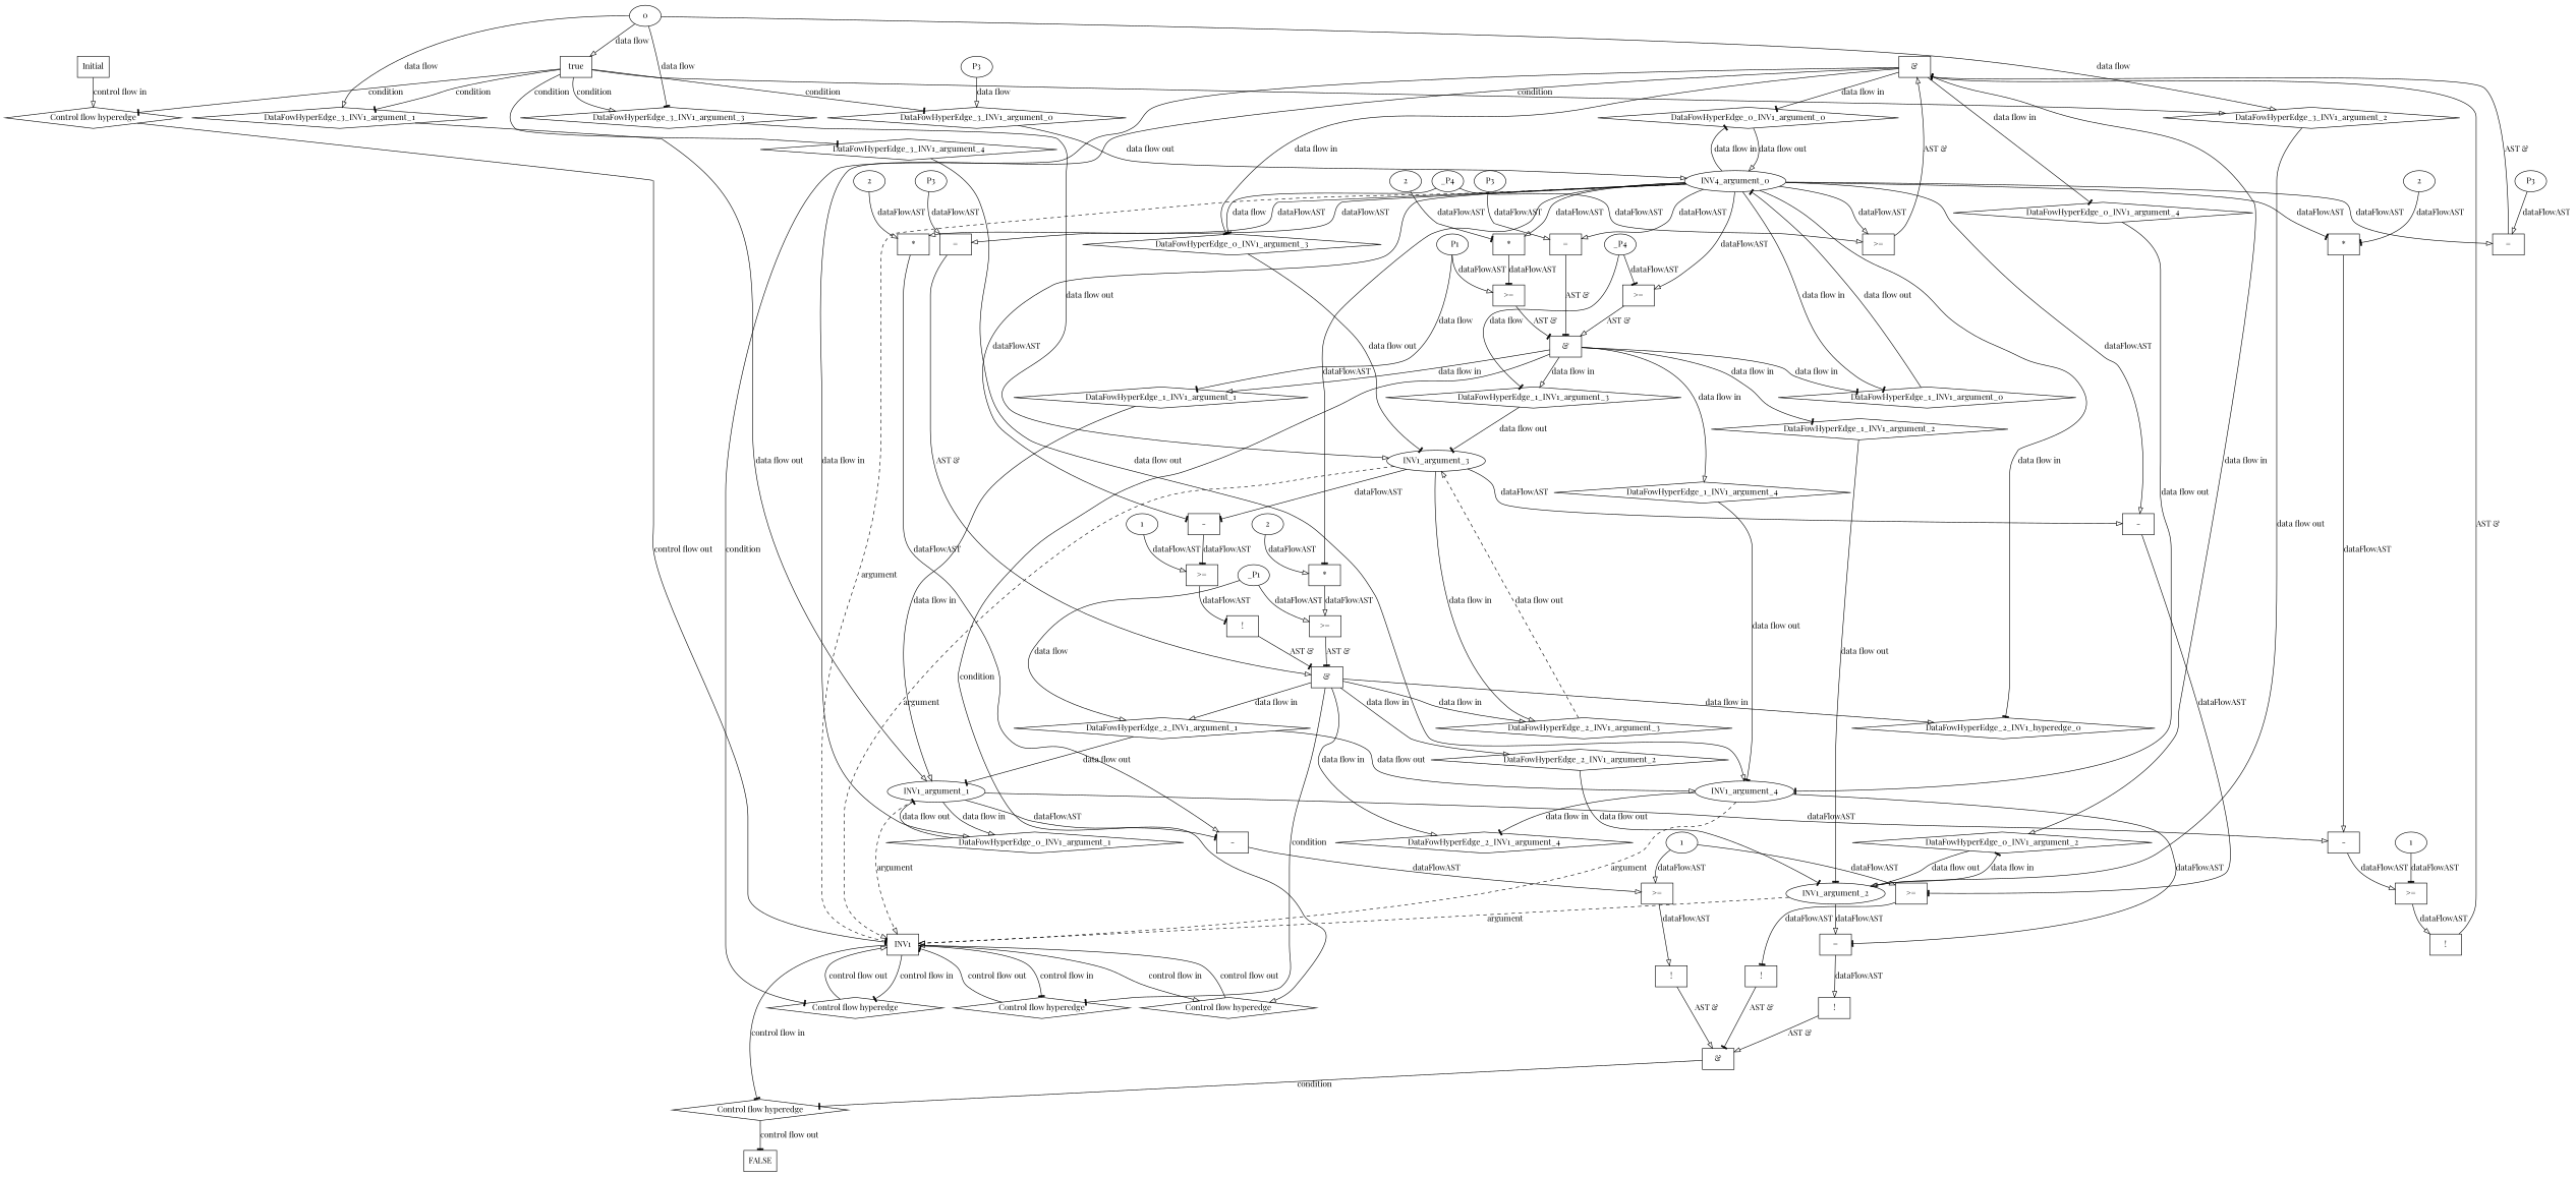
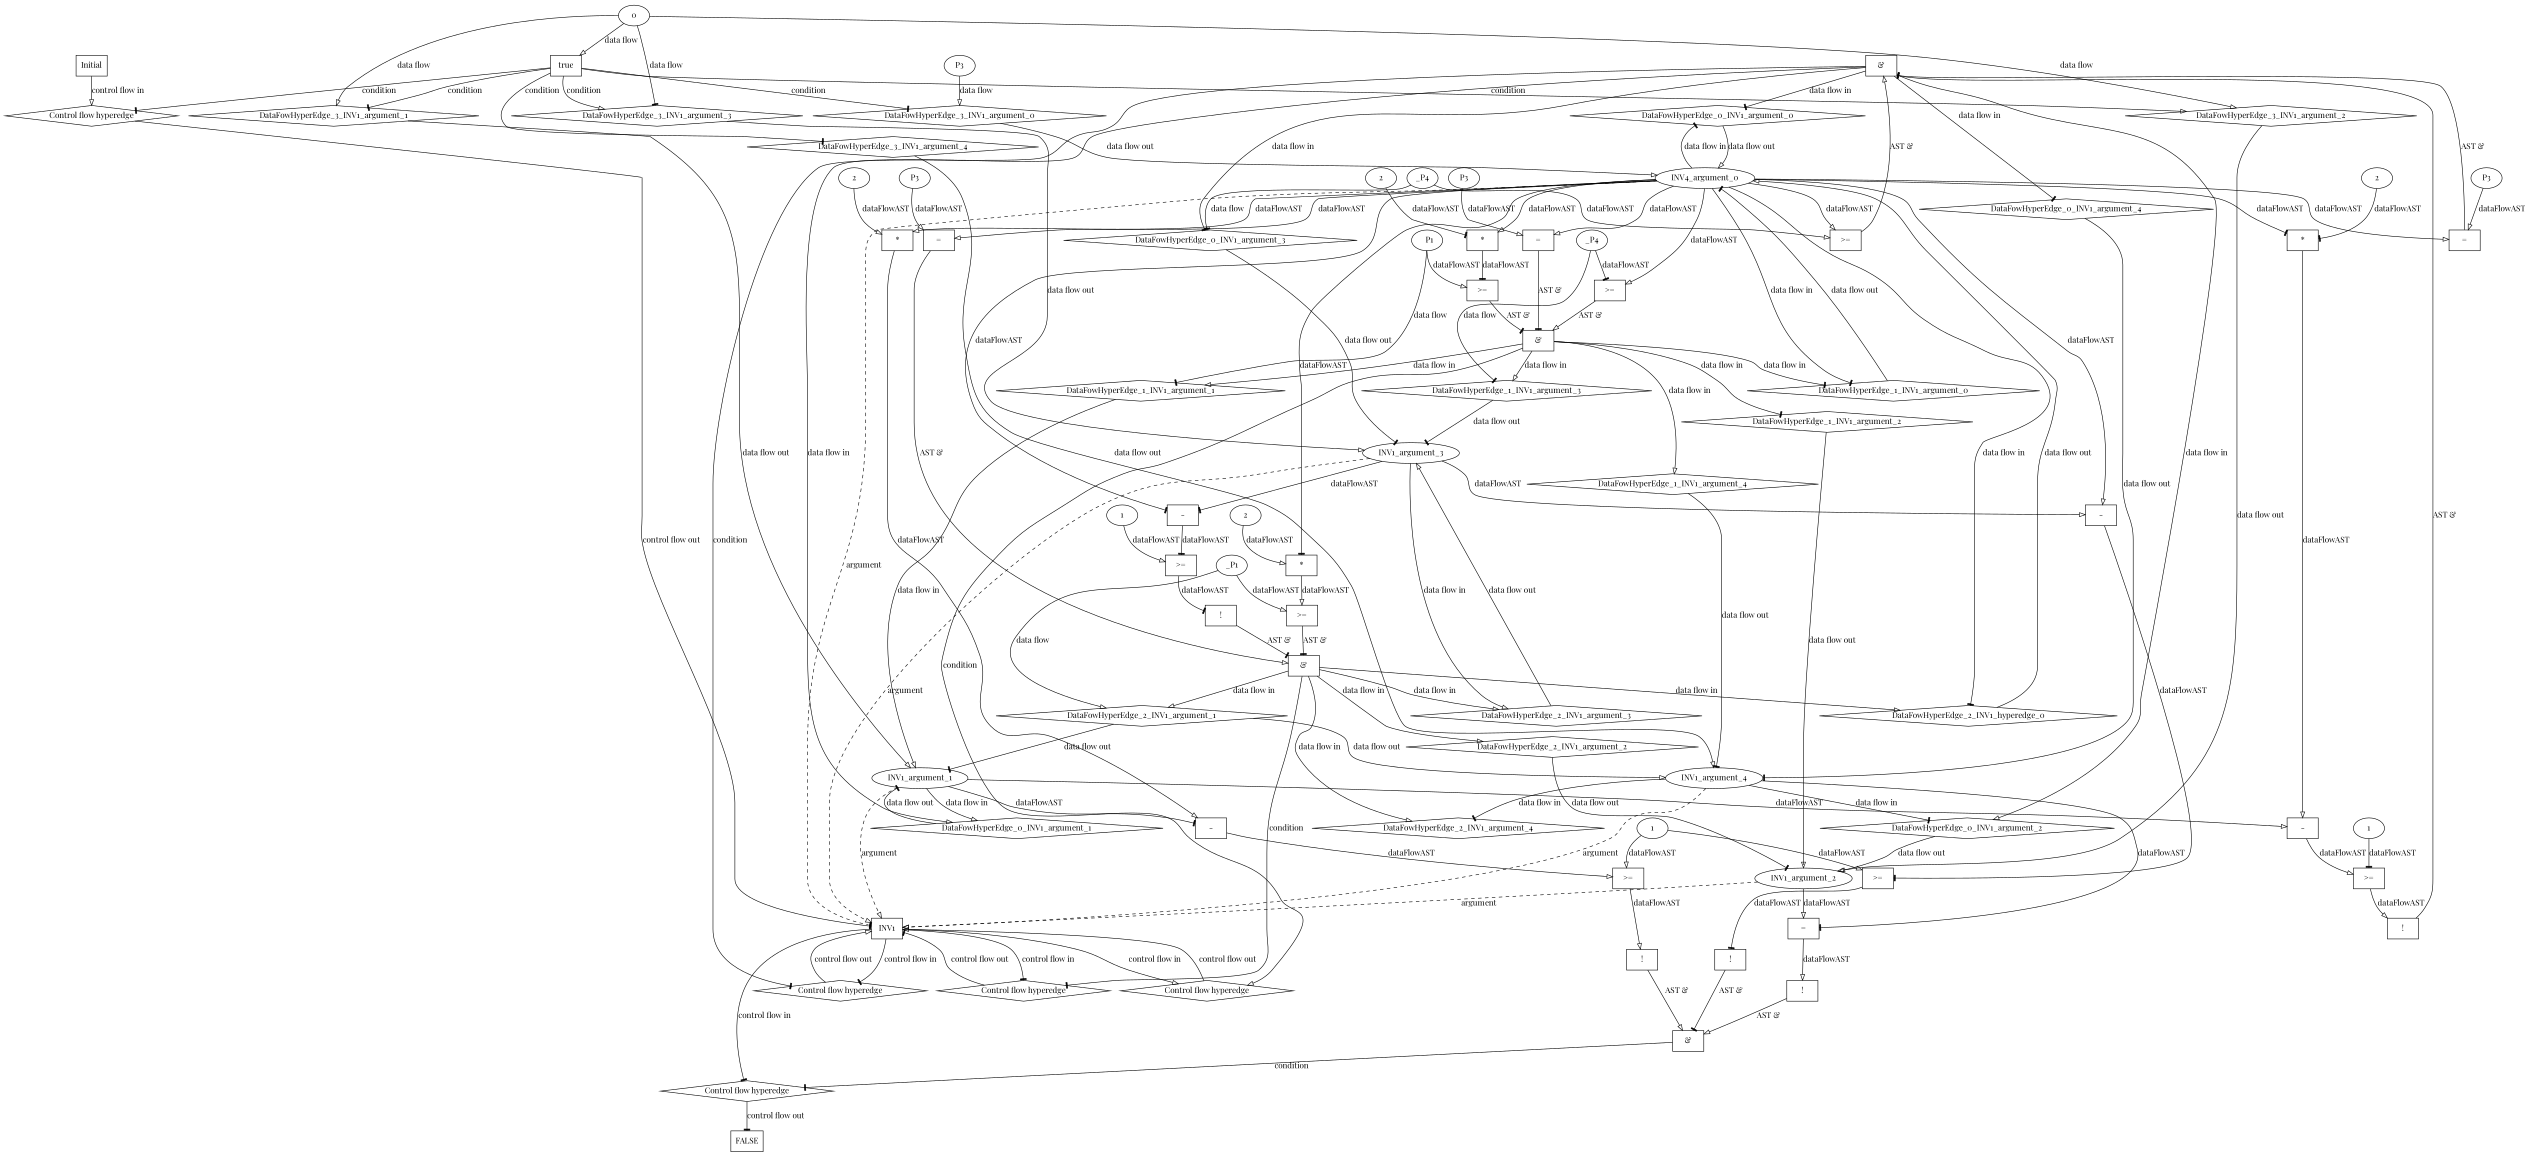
  digraph {
    fontname="Playfair Display"
    node [fontname="Playfair Display" shape=rect]
    edge [arrowhead=onormal fontname="Playfair Display"]
    n1 [label=INV1 nodeName=INV1]
    n2 [label="Control flow hyperedge" nodeName=ControlFowHyperEdge_0 shape=diamond]
    n3 [label="Control flow hyperedge" nodeName=ControlFowHyperEdge_1 shape=diamond]
    n4 [label="Control flow hyperedge" nodeName=ControlFowHyperEdge_2 shape=diamond]
    n5 [label="Control flow hyperedge" nodeName=ControlFowHyperEdge_4 shape=diamond]
    n6 [label=FALSE nodeName=FALSE]
    n7 [label=Initial nodeName=Initial]
    n8 [label="Control flow hyperedge" nodeName=ControlFowHyperEdge_3 shape=diamond]
    n9 [label=INV4_argument_0 nodeName=argument0 shape=oval]
    n10 [label="*" nodeName=xxxINV1___INV1_0xxxguard_0_node_3]
    n11 [label=">=" nodeName=xxxINV1___INV1_0xxxguard1_node_0]
    n12 [label="=" nodeName=xxxINV1___INV1_0xxxguard2_node_0]
    n13 [label=">=" nodeName=xxxINV1___INV1_1xxxguard_0_node_0]
    n14 [label="*" nodeName=xxxINV1___INV1_1xxxguard1_node_1]
    n15 [label="=" nodeName=xxxINV1___INV1_1xxxguard2_node_0]
    n16 [label="*" nodeName=xxxINV1___INV1_2xxxguard_0_node_1]
    n17 [label="-" nodeName=xxxINV1___INV1_2xxxguard1_node_2]
    n18 [label="=" nodeName=xxxINV1___INV1_2xxxguard2_node_0]
    n19 [label="*" nodeName=xxxFALSE___INV1_4xxxguard1_node_3]
    n20 [label="-" nodeName=xxxFALSE___INV1_4xxxguard2_node_2]
    n21 [label=DataFowHyperEdge_0_INV1_argument_0 nodeName=DataFowHyperEdge_0_INV1_argument_0 shape=diamond]
    n22 [label=DataFowHyperEdge_1_INV1_argument_0 nodeName=DataFowHyperEdge_1_INV1_argument_0 shape=diamond]
    n23 [label=DataFowHyperEdge_2_INV1_hyperedge_0 nodeName=DataFowHyperEdge_2_INV1_argument_0 shape=diamond]
    n24 [label="-" nodeName=xxxINV1___INV1_0xxxguard_0_node_2]
    n25 [label="&" nodeName=xxxINV1___INV1_0xxx_and]
    n26 [label="&" nodeName=xxxINV1___INV1_1xxx_and]
    n27 [label=">=" nodeName=xxxINV1___INV1_1xxxguard1_node_0]
    n28 [label=">=" nodeName=xxxINV1___INV1_2xxxguard_0_node_0]
    n29 [label=">=" nodeName=xxxINV1___INV1_2xxxguard1_node_1]
    n30 [label="&" nodeName=xxxINV1___INV1_2xxx_and]
    n31 [label="-" nodeName=xxxFALSE___INV1_4xxxguard1_node_2]
    n32 [label=">=" nodeName=xxxFALSE___INV1_4xxxguard2_node_1]
    n33 [label=INV1_argument_1 nodeName=argument1 shape=oval]
    n34 [label=DataFowHyperEdge_0_INV1_argument_1 nodeName=DataFowHyperEdge_0_INV1_argument_1 shape=diamond]
    n35 [label=">=" nodeName=xxxINV1___INV1_0xxxguard_0_node_1]
    n36 [label=">=" nodeName=xxxFALSE___INV1_4xxxguard1_node_1]
    n37 [label=INV1_argument_2 nodeName=argument2 shape=oval]
    n38 [label="=" nodeName=xxxFALSE___INV1_4xxxguard_0_node_1]
    n39 [label=DataFowHyperEdge_0_INV1_argument_2 nodeName=DataFowHyperEdge_0_INV1_argument_2 shape=diamond]
    n40 [label="!" nodeName=xxxFALSE___INV1_4xxxguard_0_node_0]
    n41 [label=INV1_argument_3 nodeName=argument3 shape=oval]
    n42 [label=DataFowHyperEdge_2_INV1_argument_3 nodeName=DataFowHyperEdge_2_INV1_argument_3 shape=diamond]
    n43 [label=INV1_argument_4 nodeName=argument4 shape=oval]
    n44 [label=DataFowHyperEdge_2_INV1_argument_4 nodeName=DataFowHyperEdge_2_INV1_argument_4 shape=diamond]
    n45 [label=DataFowHyperEdge_0_INV1_argument_3 nodeName=DataFowHyperEdge_0_INV1_argument_3 shape=diamond]
    n46 [label=DataFowHyperEdge_0_INV1_argument_4 nodeName=DataFowHyperEdge_0_INV1_argument_4 shape=diamond]
    n47 [label="!" nodeName=xxxINV1___INV1_0xxxguard_0_node_0]
    n48 [label=2 nodeName=xxxINV1___INV1_0xxxguard_0_node_4 shape=""]
    n49 [label=1 nodeName=xxxINV1___INV1_0xxxguard_0_node_7 shape=""]
    n50 [label=_P4 nodeName=xxxINV1___INV1_0xxxdataFlow_0_node_0 shape=""]
    n51 [label=P3 nodeName=xxxINV1___INV1_0xxxguard2_node_1 shape=""]
    n52 [label=DataFowHyperEdge_1_INV1_argument_1 nodeName=DataFowHyperEdge_1_INV1_argument_1 shape=diamond]
    n53 [label=DataFowHyperEdge_1_INV1_argument_3 nodeName=DataFowHyperEdge_1_INV1_argument_3 shape=diamond]
    n54 [label=DataFowHyperEdge_1_INV1_argument_2 nodeName=DataFowHyperEdge_1_INV1_argument_2 shape=diamond]
    n55 [label=DataFowHyperEdge_1_INV1_argument_4 nodeName=DataFowHyperEdge_1_INV1_argument_4 shape=diamond]
    n56 [label=_P4 nodeName=xxxINV1___INV1_1xxxdataFlow1_node_0 shape=""]
    n57 [label=2 nodeName=xxxINV1___INV1_1xxxguard1_node_2 shape=""]
    n58 [label=_P1 nodeName=xxxINV1___INV1_1xxxdataFlow_0_node_0 shape=""]
    n59 [label=P3 nodeName=xxxINV1___INV1_1xxxguard2_node_1 shape=""]
    n60 [label=DataFowHyperEdge_2_INV1_argument_1 nodeName=DataFowHyperEdge_2_INV1_argument_1 shape=diamond]
    n61 [label=DataFowHyperEdge_2_INV1_argument_2 nodeName=DataFowHyperEdge_2_INV1_argument_2 shape=diamond]
    n62 [label=2 nodeName=xxxINV1___INV1_2xxxguard_0_node_2 shape=""]
    n63 [label=_P1 nodeName=xxxINV1___INV1_2xxxdataFlow_0_node_0 shape=""]
    n64 [label="!" nodeName=xxxINV1___INV1_2xxxguard1_node_0]
    n65 [label=1 nodeName=xxxINV1___INV1_2xxxguard1_node_5 shape=""]
    n66 [label=P3 nodeName=xxxINV1___INV1_2xxxguard2_node_1 shape=""]
    n67 [label=true nodeName=true_3]
    n68 [label=DataFowHyperEdge_3_INV1_argument_4 nodeName=DataFowHyperEdge_3_INV1_argument_4 shape=diamond]
    n69 [label=DataFowHyperEdge_3_INV1_argument_1 nodeName=DataFowHyperEdge_3_INV1_argument_1 shape=diamond]
    n70 [label=DataFowHyperEdge_3_INV1_argument_2 nodeName=DataFowHyperEdge_3_INV1_argument_2 shape=diamond]
    n71 [label=DataFowHyperEdge_3_INV1_argument_3 nodeName=DataFowHyperEdge_3_INV1_argument_3 shape=diamond]
    n72 [label=DataFowHyperEdge_3_INV1_argument_0 nodeName=DataFowHyperEdge_3_INV1_argument_0 shape=diamond]
    n73 [label=0 nodeName=xxxINV1___Initial_3xxxdataFlow_0_node_0 shape=""]
    n74 [label=P3 nodeName=xxxINV1___Initial_3xxxdataFlow4_node_0 shape=""]
    n75 [label="&" nodeName=xxxFALSE___INV1_4xxx_and]
    n76 [label="!" nodeName=xxxFALSE___INV1_4xxxguard1_node_0]
    n77 [label=2 nodeName=xxxFALSE___INV1_4xxxguard1_node_4 shape=""]
    n78 [label=1 nodeName=xxxFALSE___INV1_4xxxguard1_node_7 shape=""]
    n79 [label="!" nodeName=xxxFALSE___INV1_4xxxguard2_node_0]
    n1 -> n2 [arrowhead=tee label="control flow in"]
    n1 -> n3 [label="control flow in"]
    n1 -> n4 [arrowhead=tee label="control flow in"]
    n1 -> n5 [arrowhead=tee label="control flow in"]
    n2 -> n1 [label="control flow out"]
    n3 -> n1 [label="control flow out"]
    n4 -> n1 [arrowhead=tee label="control flow out"]
    n5 -> n6 [arrowhead=tee label="control flow out"]
    n7 -> n8 [label="control flow in"]
    n8 -> n1 [arrowhead=tee label="control flow out"]
    n9 -> n1 [arrowhead=tee label=argument style=dashed]
    n9 -> n10 [arrowhead=tee label=dataFlowAST]
    n9 -> n11 [label=dataFlowAST]
    n9 -> n12 [label=dataFlowAST]
    n9 -> n13 [label=dataFlowAST]
    n9 -> n14 [label=dataFlowAST]
    n9 -> n15 [label=dataFlowAST]
    n9 -> n16 [arrowhead=tee label=dataFlowAST]
    n9 -> n17 [arrowhead=tee label=dataFlowAST]
    n9 -> n18 [label=dataFlowAST]
    n9 -> n19 [label=dataFlowAST]
    n9 -> n20 [label=dataFlowAST]
    n9 -> n21 [arrowhead=tee label="data flow in"]
    n9 -> n22 [arrowhead=tee label="data flow in"]
    n9 -> n23 [arrowhead=tee label="data flow in"]
    n10 -> n24 [label=dataFlowAST]
    n11 -> n25 [label="AST &"]
    n12 -> n25 [arrowhead=tee label="AST &"]
    n13 -> n26 [label="AST &"]
    n14 -> n27 [arrowhead=tee label=dataFlowAST]
    n15 -> n26 [arrowhead=tee label="AST &"]
    n16 -> n28 [label=dataFlowAST]
    n17 -> n29 [arrowhead=tee label=dataFlowAST]
    n18 -> n30 [label="AST &"]
    n19 -> n31 [label=dataFlowAST]
    n20 -> n32 [arrowhead=tee label=dataFlowAST]
    n21 -> n9 [label="data flow out"]
    n22 -> n9 [arrowhead=tee label="data flow out"]
+   n23 -> n9 [label="data flow out"]
    n24 -> n35 [label=dataFlowAST]
    n25 -> n2 [arrowhead=tee label=condition]
    n25 -> n21 [arrowhead=tee label="data flow in"]
    n25 -> n34 [label="data flow in"]
    n25 -> n39 [label="data flow in"]
    n25 -> n45 [arrowhead=tee label="data flow in"]
    n25 -> n46 [arrowhead=tee label="data flow in"]
    n26 -> n3 [label=condition]
    n26 -> n22 [arrowhead=tee label="data flow in"]
    n26 -> n52 [label="data flow in"]
    n26 -> n53 [label="data flow in"]
    n26 -> n54 [arrowhead=tee label="data flow in"]
    n26 -> n55 [label="data flow in"]
    n27 -> n26 [arrowhead=tee label="AST &"]
    n28 -> n30 [arrowhead=tee label="AST &"]
    n29 -> n64 [arrowhead=tee label=dataFlowAST]
    n30 -> n4 [arrowhead=tee label=condition]
    n30 -> n23 [label="data flow in"]
    n30 -> n42 [label="data flow in"]
    n30 -> n44 [label="data flow in"]
    n30 -> n60 [label="data flow in"]
    n30 -> n61 [label="data flow in"]
    n31 -> n36 [label=dataFlowAST]
    n32 -> n79 [arrowhead=tee label=dataFlowAST]
    n33 -> n1 [label=argument style=dashed]
    n33 -> n24 [label=dataFlowAST]
    n33 -> n31 [arrowhead=tee label=dataFlowAST]
    n33 -> n34 [label="data flow in"]
    n34 -> n33 [arrowhead=tee label="data flow out"]
    n35 -> n47 [label=dataFlowAST]
    n36 -> n76 [label=dataFlowAST]
    n37 -> n1 [label=argument style=dashed]
    n37 -> n38 [label=dataFlowAST]
-   n37 -> n39 [arrowhead=tee label="data flow in"]
+   n43 -> n39 [arrowhead=tee label="data flow in"]
    n38 -> n40 [label=dataFlowAST]
    n39 -> n37 [label="data flow out"]
    n40 -> n75 [label="AST &"]
    n41 -> n1 [label=argument style=dashed]
    n41 -> n17 [arrowhead=tee label=dataFlowAST]
    n41 -> n20 [label=dataFlowAST]
    n41 -> n42 [label="data flow in"]
-   n42 -> n41 [label="data flow out" style=dashed]
+   n42 -> n41 [label="data flow out"]
    n43 -> n1 [label=argument style=dashed]
    n43 -> n38 [arrowhead=tee label=dataFlowAST]
    n43 -> n44 [arrowhead=tee label="data flow in"]
    n45 -> n41 [arrowhead=tee label="data flow out"]
    n46 -> n43 [arrowhead=tee label="data flow out"]
    n47 -> n25 [arrowhead=tee label="AST &"]
    n48 -> n10 [arrowhead=tee label=dataFlowAST]
    n49 -> n35 [arrowhead=tee label=dataFlowAST]
    n50 -> n11 [label=dataFlowAST]
    n50 -> n45 [arrowhead=tee label="data flow"]
    n51 -> n12 [label=dataFlowAST]
    n52 -> n33 [label="data flow in"]
    n53 -> n41 [arrowhead=tee label="data flow out"]
-   n54 -> n37 [arrowhead=tee label="data flow out"]
+   n54 -> n37 [label="data flow out"]
    n55 -> n43 [arrowhead=tee label="data flow out"]
    n56 -> n13 [arrowhead=tee label=dataFlowAST]
    n56 -> n53 [arrowhead=tee label="data flow"]
    n57 -> n14 [arrowhead=tee label=dataFlowAST]
    n58 -> n27 [label=dataFlowAST]
    n58 -> n52 [arrowhead=tee label="data flow"]
    n59 -> n15 [label=dataFlowAST]
    n60 -> n33 [arrowhead=tee label="data flow out"]
    n60 -> n43 [label="data flow out"]
    n61 -> n37 [arrowhead=tee label="data flow out"]
    n62 -> n16 [label=dataFlowAST]
    n63 -> n28 [label=dataFlowAST]
    n63 -> n60 [label="data flow"]
    n64 -> n30 [arrowhead=tee label="AST &"]
    n65 -> n29 [label=dataFlowAST]
    n66 -> n18 [label=dataFlowAST]
    n67 -> n8 [arrowhead=tee label=condition]
    n67 -> n68 [arrowhead=tee label=condition]
    n67 -> n69 [arrowhead=tee label=condition]
    n67 -> n70 [label=condition]
    n67 -> n71 [label=condition]
    n67 -> n72 [arrowhead=tee label=condition]
    n68 -> n43 [label="data flow out"]
    n69 -> n33 [label="data flow out"]
    n70 -> n37 [label="data flow out"]
    n71 -> n41 [label="data flow out"]
    n72 -> n9 [label="data flow out"]
    n73 -> n67 [label="data flow"]
    n73 -> n69 [label="data flow"]
    n73 -> n70 [label="data flow"]
    n73 -> n71 [arrowhead=tee label="data flow"]
    n74 -> n72 [label="data flow"]
    n75 -> n5 [arrowhead=tee label=condition]
    n76 -> n75 [label="AST &"]
    n77 -> n19 [label=dataFlowAST]
    n78 -> n32 [label=dataFlowAST]
    n78 -> n36 [label=dataFlowAST]
    n79 -> n75 [arrowhead=tee label="AST &"]
  }
